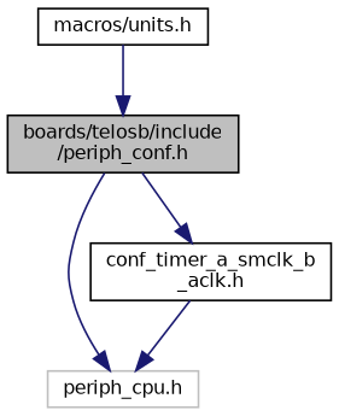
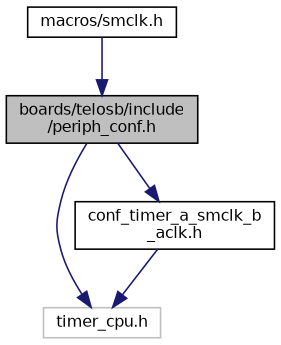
  digraph {
    node [color=black fillcolor=white fontname=Helvetica fontsize=10 shape=record style=filled]
    edge [color=midnightblue fontname=Helvetica fontsize=10 labelfontname=Helvetica labelfontsize=10 style=solid]
    n1 [fillcolor=grey75 fontcolor=black height=0.2 label="boards/telosb/include\l/periph_conf.h" width=0.4]
-   n2 [color=grey75 height=0.2 label="periph_cpu.h" width=0.4]
+   n2 [color=grey75 height=0.2 label="timer_cpu.h" width=0.4]
    n3 [height=0.2 label="conf_timer_a_smclk_b\l_aclk.h" width=0.4]
-   n4 [height=0.2 label="macros/units.h" width=0.4]
+   n4 [height=0.2 label="macros/smclk.h" width=0.4]
    n1 -> n2
    n1 -> n3
    n3 -> n2
    n4 -> n1
  }
